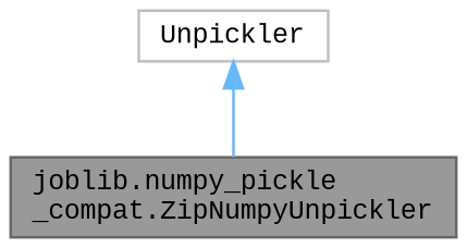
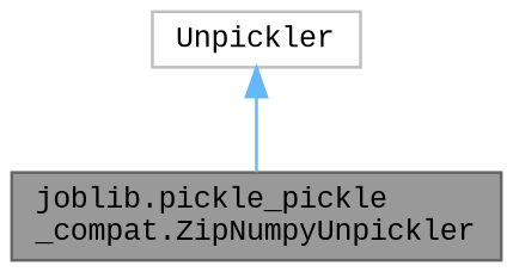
  digraph {
    fontname="Liberation Mono"
    node [fontname="Liberation Mono" fontsize=10 shape=box style=filled]
-   n1 [color=gray40 fillcolor=grey60 fontcolor=black height=0.2 label="joblib.numpy_pickle\l_compat.ZipNumpyUnpickler" width=0.4]
+   n1 [color=gray40 fillcolor=grey60 fontcolor=black height=0.2 label="joblib.pickle_pickle\l_compat.ZipNumpyUnpickler" width=0.4]
    n2 [color=grey75 fillcolor=white height=0.2 label=Unpickler width=0.4]
    n2 -> n1 [color=steelblue1 dir=back fontname="Liberation Mono" fontsize=10 labelfontname=Helvetica labelfontsize=10 style=solid]
  }
